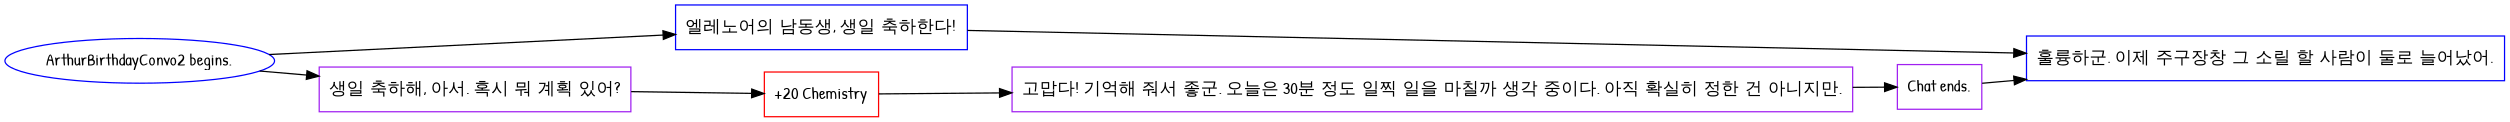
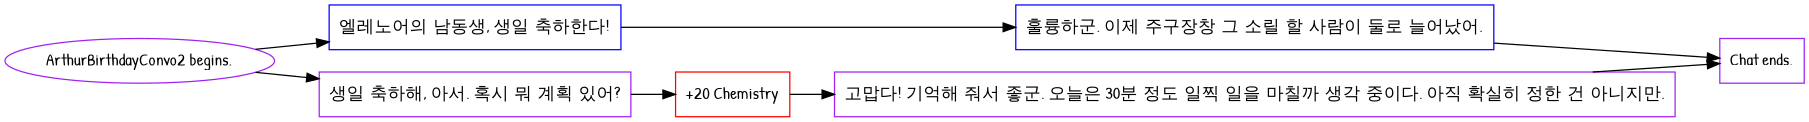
  digraph {
    fontname="Patrick Hand"
    rankdir=LR
    node [color=blue fontname="Patrick Hand" shape=box]
    edge [fontname="Patrick Hand"]
-   "ArthurBirthdayConvo2 begins." [shape=""]
+   "ArthurBirthdayConvo2 begins." [color=purple shape=""]
    n2 [label="엘레노어의 남동생, 생일 축하한다!"]
    n3 [color=purple label="생일 축하해, 아서. 혹시 뭐 계획 있어?"]
    n4 [label="훌륭하군. 이제 주구장창 그 소릴 할 사람이 둘로 늘어났어."]
    n5 [color=red label="+20 Chemistry"]
    "Chat ends." [color=purple]
    n7 [color=purple label="고맙다! 기억해 줘서 좋군. 오늘은 30분 정도 일찍 일을 마칠까 생각 중이다. 아직 확실히 정한 건 아니지만."]
    "ArthurBirthdayConvo2 begins." -> n2
    "ArthurBirthdayConvo2 begins." -> n3
    n2 -> n4
    n3 -> n5
-   "Chat ends." -> n4
+   n4 -> "Chat ends."
    n5 -> n7
    n7 -> "Chat ends."
  }
